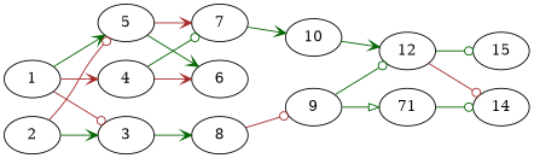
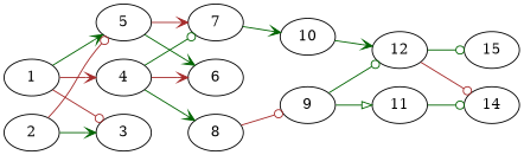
  digraph {
    rankdir=LR
    node [alpha=0.03]
    edge [arrowhead=vee color=darkgreen]
    1 [alpha=0.00 expect_size=30007296]
    3 [expect_size=23389184]
    4 [expect_size=30900224]
    5 [alpha=0.07 expect_size=13006848]
    6 [alpha=0.08 expect_size=33303552]
    7 [alpha=0.10 expect_size=47328256]
    8 [alpha=0.15 expect_size=20443136]
    10 [alpha=0.10 expect_size=50544640]
    9 [alpha=0.08 expect_size=26878976]
    2 [alpha=0.02 expect_size=31777792]
    12 [alpha=0.18 expect_size=50101248]
-   11 [alpha=0.17 expect_size=49360896 label=71]
+   11 [alpha=0.17 expect_size=49360896]
    14 [alpha=0.16 expect_size=13237248]
    15 [alpha=0.13 expect_size=19842048]
    1 -> 3 [arrowhead=odot color=brown]
    1 -> 4 [color=brown]
    1 -> 5
    4 -> 6 [color=brown]
    4 -> 7 [arrowhead=odot]
-   3 -> 8
+   4 -> 8
    5 -> 6
    5 -> 7 [color=brown]
    7 -> 10
    8 -> 9 [arrowhead=odot color=brown]
    10 -> 12
    9 -> 12 [arrowhead=odot]
    9 -> 11 [arrowhead=onormal]
    2 -> 3
    2 -> 5 [arrowhead=odot color=brown]
    12 -> 14 [arrowhead=odot color=brown]
    12 -> 15 [arrowhead=odot]
    11 -> 14 [arrowhead=odot]
  }
